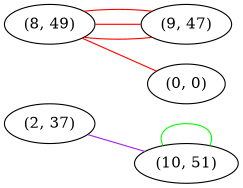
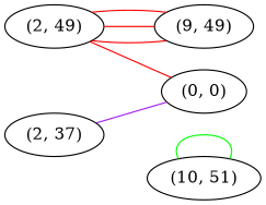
  graph {
    rankdir=LR
    edge [color=red weight=1]
-   "(8, 49)"
-   "(9, 49)" [label="(9, 47)"]
+   "(8, 49)" [label="(2, 49)"]
+   "(9, 49)"
    "(0, 0)"
    "(2, 37)"
    "(10, 51)"
    "(8, 49)" -- "(9, 49)"
    "(8, 49)" -- "(9, 49)"
    "(8, 49)" -- "(9, 49)"
    "(8, 49)" -- "(0, 0)"
-   "(2, 37)" -- "(10, 51)" [color=purple weight=4]
+   "(2, 37)" -- "(0, 0)" [color=purple weight=4]
    "(10, 51)" -- "(10, 51)" [color=green weight=2]
  }
